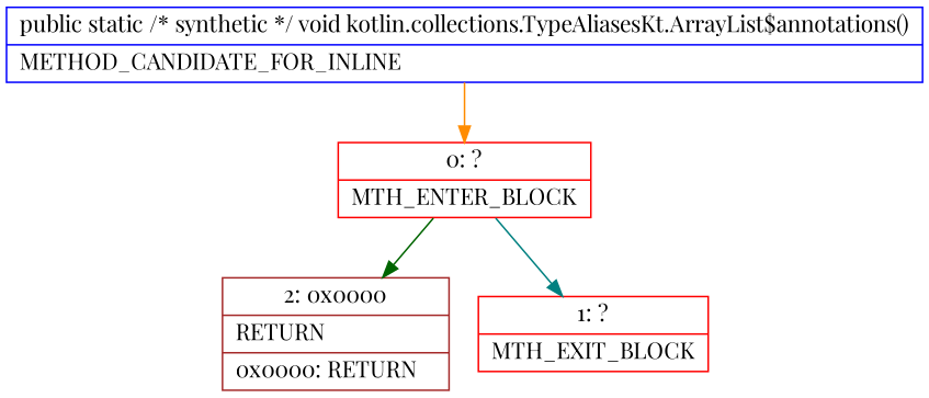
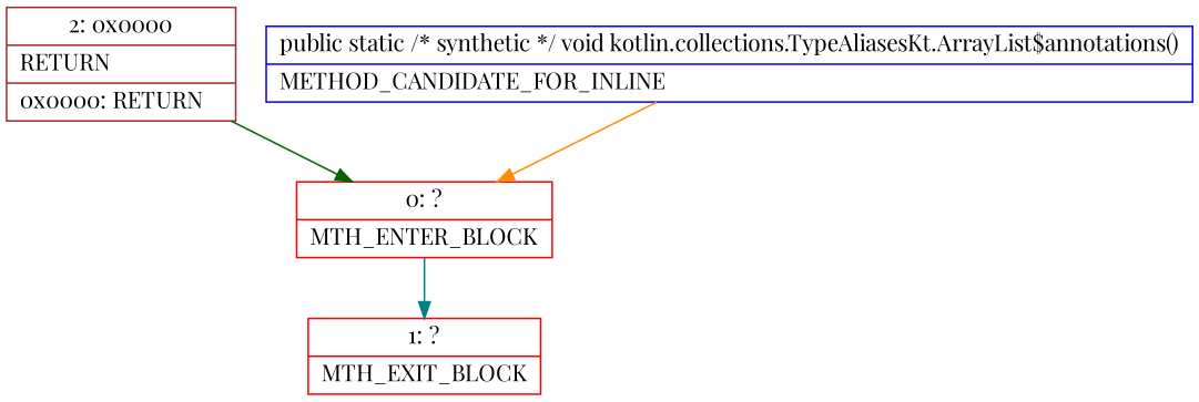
  digraph {
    fontname="Playfair Display"
    node [color=red fontname="Playfair Display" shape=record]
    edge [fontname="Playfair Display"]
    n1 [label="{0\:\ ?|MTH_ENTER_BLOCK\l}"]
    n2 [color=brown label="{2\:\ 0x0000|RETURN\l|0x0000: RETURN   \l}"]
    n3 [label="{1\:\ ?|MTH_EXIT_BLOCK\l}"]
    n4 [color=blue label="{public static \/* synthetic *\/ void kotlin.collections.TypeAliasesKt.ArrayList$annotations()  | METHOD_CANDIDATE_FOR_INLINE\l}"]
-   n1 -> n2 [color=darkgreen]
+   n2 -> n1 [color=darkgreen]
    n1 -> n3 [color=teal]
    n4 -> n1 [color=darkorange]
  }
